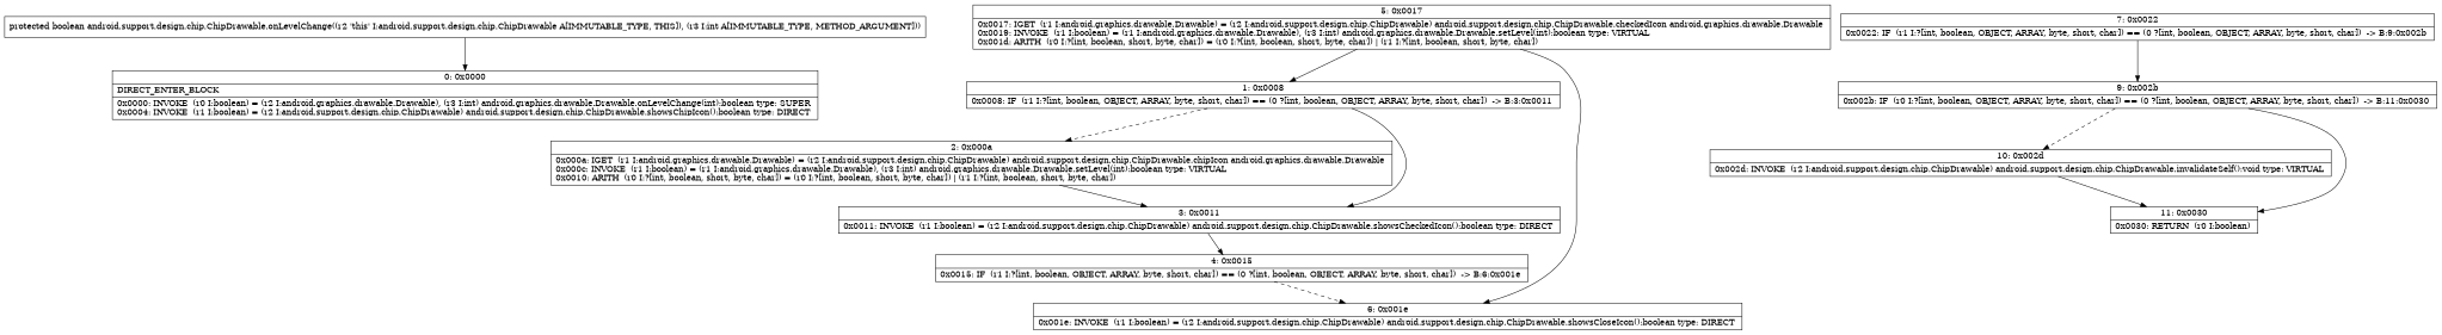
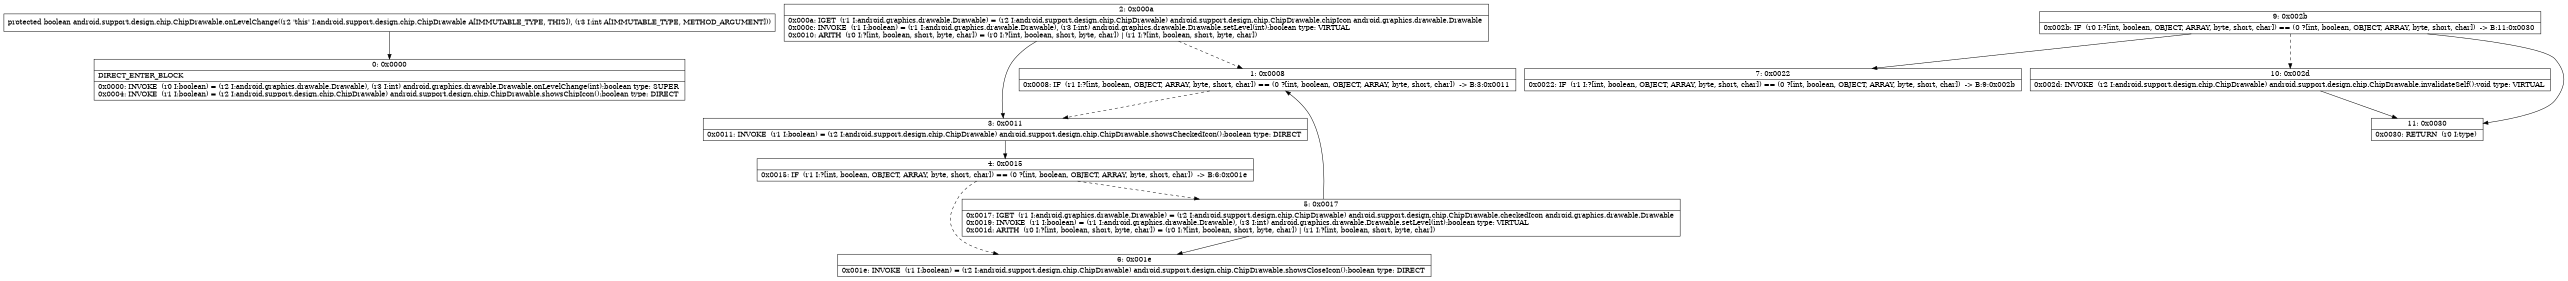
  digraph {
    node [shape=record]
    n1 [label="{0\:\ 0x0000|DIRECT_ENTER_BLOCK\l|0x0000: INVOKE  (r0 I:boolean) = (r2 I:android.graphics.drawable.Drawable), (r3 I:int) android.graphics.drawable.Drawable.onLevelChange(int):boolean type: SUPER \l0x0004: INVOKE  (r1 I:boolean) = (r2 I:android.support.design.chip.ChipDrawable) android.support.design.chip.ChipDrawable.showsChipIcon():boolean type: DIRECT \l}"]
    n2 [label="{1\:\ 0x0008|0x0008: IF  (r1 I:?[int, boolean, OBJECT, ARRAY, byte, short, char]) == (0 ?[int, boolean, OBJECT, ARRAY, byte, short, char])  \-\> B:3:0x0011 \l}"]
    n3 [label="{2\:\ 0x000a|0x000a: IGET  (r1 I:android.graphics.drawable.Drawable) = (r2 I:android.support.design.chip.ChipDrawable) android.support.design.chip.ChipDrawable.chipIcon android.graphics.drawable.Drawable \l0x000c: INVOKE  (r1 I:boolean) = (r1 I:android.graphics.drawable.Drawable), (r3 I:int) android.graphics.drawable.Drawable.setLevel(int):boolean type: VIRTUAL \l0x0010: ARITH  (r0 I:?[int, boolean, short, byte, char]) = (r0 I:?[int, boolean, short, byte, char]) \| (r1 I:?[int, boolean, short, byte, char]) \l}"]
    n4 [label="{3\:\ 0x0011|0x0011: INVOKE  (r1 I:boolean) = (r2 I:android.support.design.chip.ChipDrawable) android.support.design.chip.ChipDrawable.showsCheckedIcon():boolean type: DIRECT \l}"]
    n5 [label="{4\:\ 0x0015|0x0015: IF  (r1 I:?[int, boolean, OBJECT, ARRAY, byte, short, char]) == (0 ?[int, boolean, OBJECT, ARRAY, byte, short, char])  \-\> B:6:0x001e \l}"]
    n6 [label="{5\:\ 0x0017|0x0017: IGET  (r1 I:android.graphics.drawable.Drawable) = (r2 I:android.support.design.chip.ChipDrawable) android.support.design.chip.ChipDrawable.checkedIcon android.graphics.drawable.Drawable \l0x0019: INVOKE  (r1 I:boolean) = (r1 I:android.graphics.drawable.Drawable), (r3 I:int) android.graphics.drawable.Drawable.setLevel(int):boolean type: VIRTUAL \l0x001d: ARITH  (r0 I:?[int, boolean, short, byte, char]) = (r0 I:?[int, boolean, short, byte, char]) \| (r1 I:?[int, boolean, short, byte, char]) \l}"]
    n7 [label="{6\:\ 0x001e|0x001e: INVOKE  (r1 I:boolean) = (r2 I:android.support.design.chip.ChipDrawable) android.support.design.chip.ChipDrawable.showsCloseIcon():boolean type: DIRECT \l}"]
    n8 [label="{7\:\ 0x0022|0x0022: IF  (r1 I:?[int, boolean, OBJECT, ARRAY, byte, short, char]) == (0 ?[int, boolean, OBJECT, ARRAY, byte, short, char])  \-\> B:9:0x002b \l}"]
    n9 [label="{9\:\ 0x002b|0x002b: IF  (r0 I:?[int, boolean, OBJECT, ARRAY, byte, short, char]) == (0 ?[int, boolean, OBJECT, ARRAY, byte, short, char])  \-\> B:11:0x0030 \l}"]
    n10 [label="{10\:\ 0x002d|0x002d: INVOKE  (r2 I:android.support.design.chip.ChipDrawable) android.support.design.chip.ChipDrawable.invalidateSelf():void type: VIRTUAL \l}"]
-   n11 [label="{11\:\ 0x0030|0x0030: RETURN  (r0 I:boolean) \l}"]
+   n11 [label="{11\:\ 0x0030|0x0030: RETURN  (r0 I:type) \l}"]
    n12 [label="{protected boolean android.support.design.chip.ChipDrawable.onLevelChange((r2 'this' I:android.support.design.chip.ChipDrawable A[IMMUTABLE_TYPE, THIS]), (r3 I:int A[IMMUTABLE_TYPE, METHOD_ARGUMENT])) }"]
-   n2 -> n3 [style=dashed]
-   n2 -> n4
+   n3 -> n2 [style=dashed]
+   n2 -> n4 [style=dashed]
    n3 -> n4
    n4 -> n5
+   n5 -> n6 [style=dashed]
    n5 -> n7 [style=dashed]
    n6 -> n2
    n6 -> n7
-   n8 -> n9
+   n9 -> n8
    n9 -> n10 [style=dashed]
    n9 -> n11
    n10 -> n11
    n12 -> n1
  }
